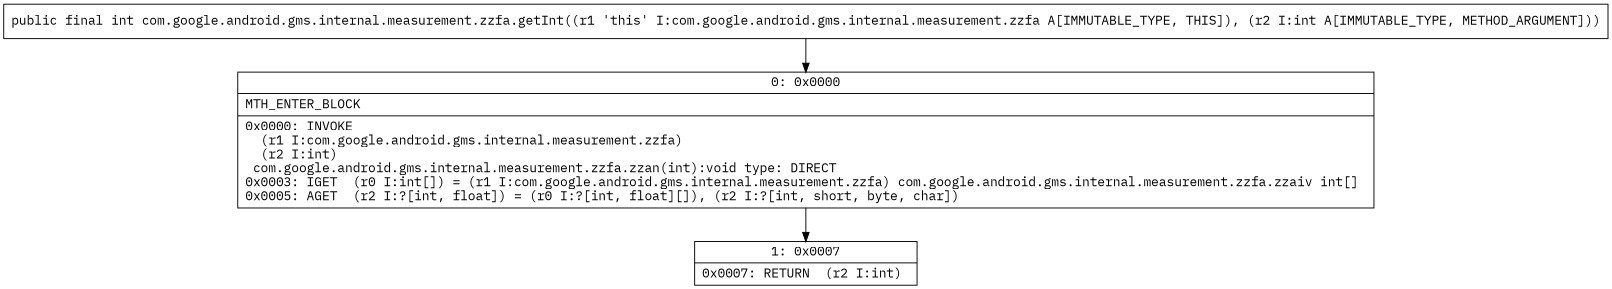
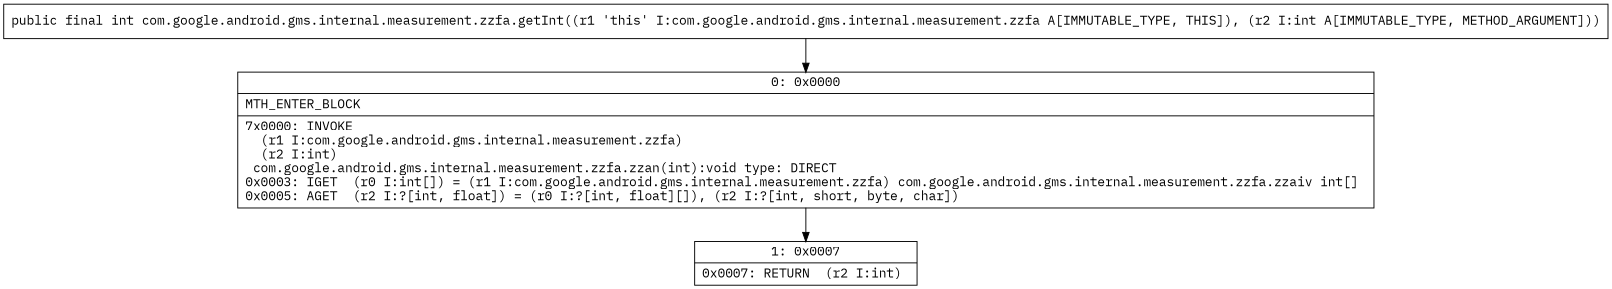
  digraph {
    fontname="IBM Plex Mono"
    node [shape=record fontname="IBM Plex Mono"]
    edge [fontname="IBM Plex Mono"]
-   n1 [label="{0\:\ 0x0000|MTH_ENTER_BLOCK\l|0x0000: INVOKE  \l  (r1 I:com.google.android.gms.internal.measurement.zzfa)\l  (r2 I:int)\l com.google.android.gms.internal.measurement.zzfa.zzan(int):void type: DIRECT \l0x0003: IGET  (r0 I:int[]) = (r1 I:com.google.android.gms.internal.measurement.zzfa) com.google.android.gms.internal.measurement.zzfa.zzaiv int[] \l0x0005: AGET  (r2 I:?[int, float]) = (r0 I:?[int, float][]), (r2 I:?[int, short, byte, char]) \l}"]
+   n1 [label="{0\:\ 0x0000|MTH_ENTER_BLOCK\l|7x0000: INVOKE  \l  (r1 I:com.google.android.gms.internal.measurement.zzfa)\l  (r2 I:int)\l com.google.android.gms.internal.measurement.zzfa.zzan(int):void type: DIRECT \l0x0003: IGET  (r0 I:int[]) = (r1 I:com.google.android.gms.internal.measurement.zzfa) com.google.android.gms.internal.measurement.zzfa.zzaiv int[] \l0x0005: AGET  (r2 I:?[int, float]) = (r0 I:?[int, float][]), (r2 I:?[int, short, byte, char]) \l}"]
    n2 [label="{1\:\ 0x0007|0x0007: RETURN  (r2 I:int) \l}"]
    n3 [label="{public final int com.google.android.gms.internal.measurement.zzfa.getInt((r1 'this' I:com.google.android.gms.internal.measurement.zzfa A[IMMUTABLE_TYPE, THIS]), (r2 I:int A[IMMUTABLE_TYPE, METHOD_ARGUMENT])) }"]
    n1 -> n2
    n3 -> n1
  }
